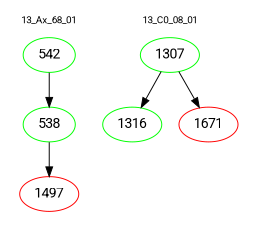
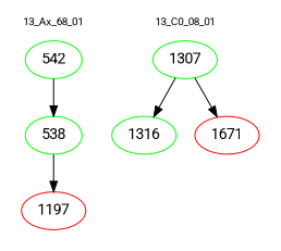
  digraph {
    fontname=Roboto
    node [color=green fontname=Roboto]
    edge [color=black fontname=Roboto]
    n1 [label=538]
-   n2 [color=red label=1497]
+   n2 [color=red label=1197]
    n3 [label=542]
    n4 [label=1307]
    n5 [label=1316]
    n6 [color=red label=1671]
    subgraph cluster_1 {
      color=white
      fontsize=10
      label="13_Ax_68_01"
      n1
      n2
      n3
    }
    subgraph cluster_2 {
      color=white
      fontsize=10
      label="13_C0_08_01"
      n4
      n5
      n6
    }
    n1 -> n2
    n3 -> n1
    n4 -> n5
    n4 -> n6
  }
